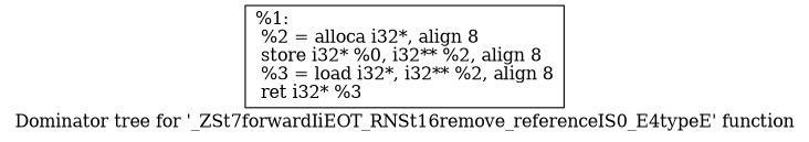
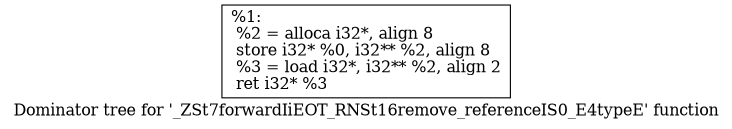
  digraph {
    label="Dominator tree for '_ZSt7forwardIiEOT_RNSt16remove_referenceIS0_E4typeE' function"
-   n1 [label="{%1:\l  %2 = alloca i32*, align 8\l  store i32* %0, i32** %2, align 8\l  %3 = load i32*, i32** %2, align 8\l  ret i32* %3\l}" shape=record]
+   n1 [label="{%1:\l  %2 = alloca i32*, align 8\l  store i32* %0, i32** %2, align 8\l  %3 = load i32*, i32** %2, align 2\l  ret i32* %3\l}" shape=record]
  }
